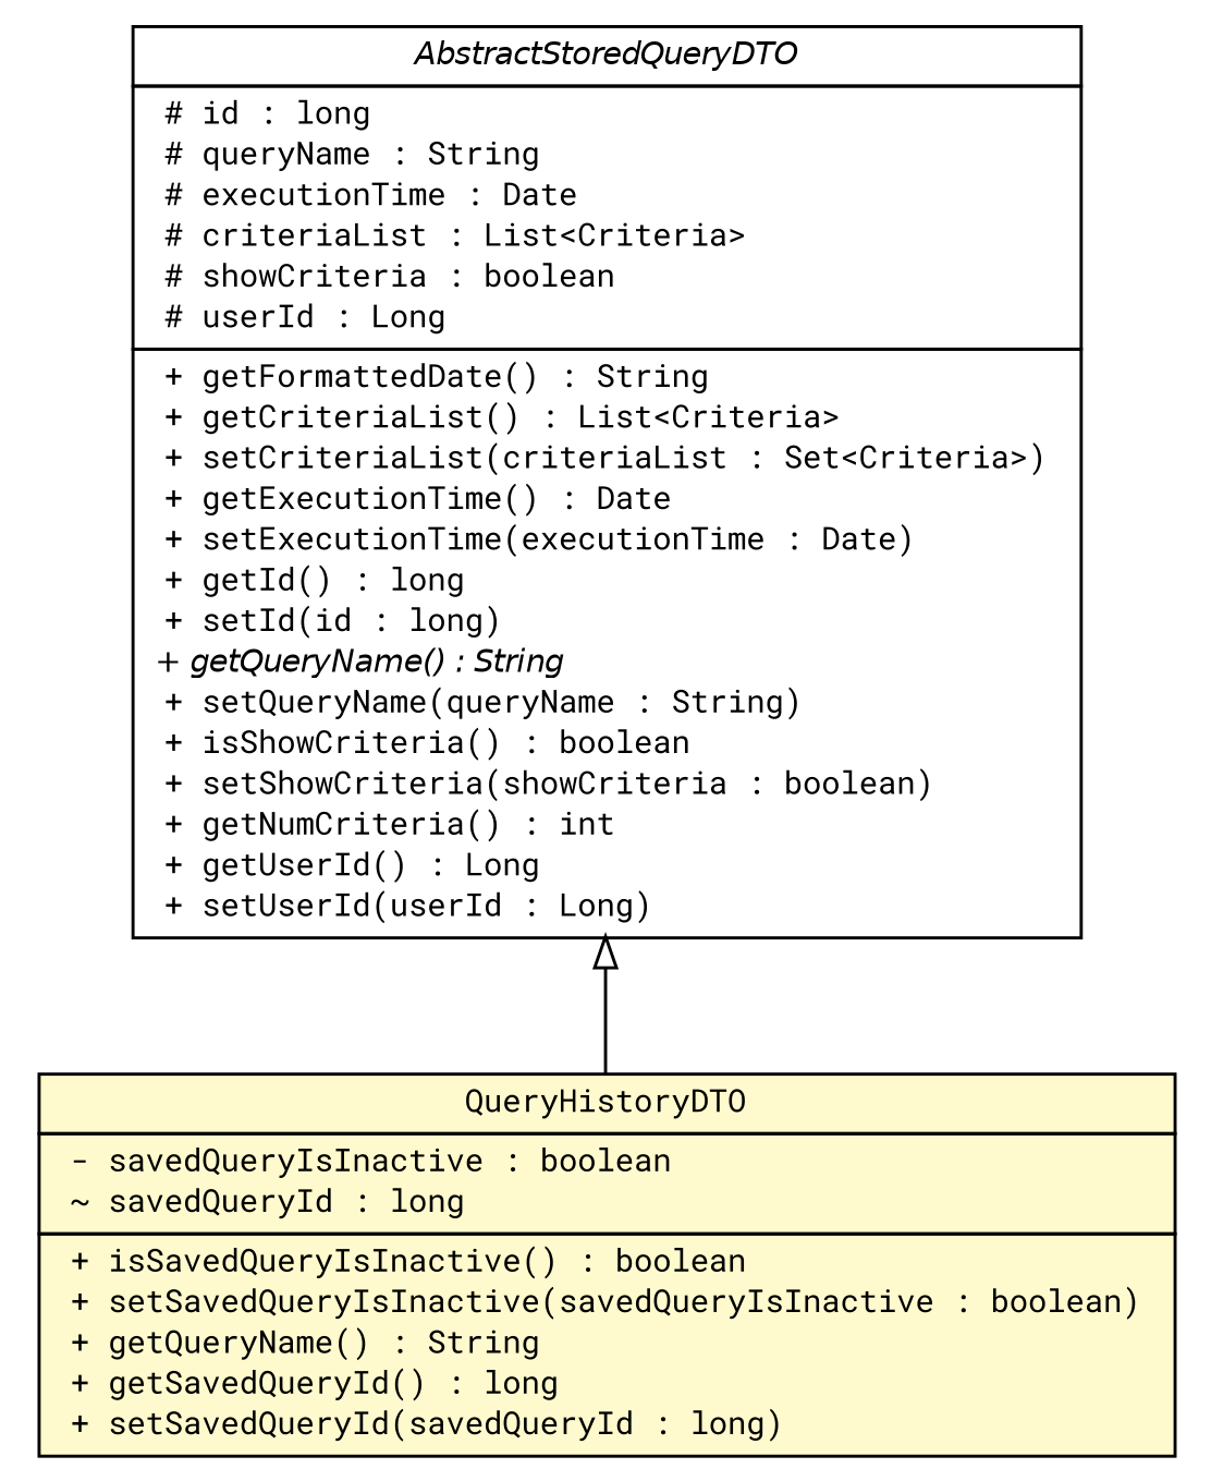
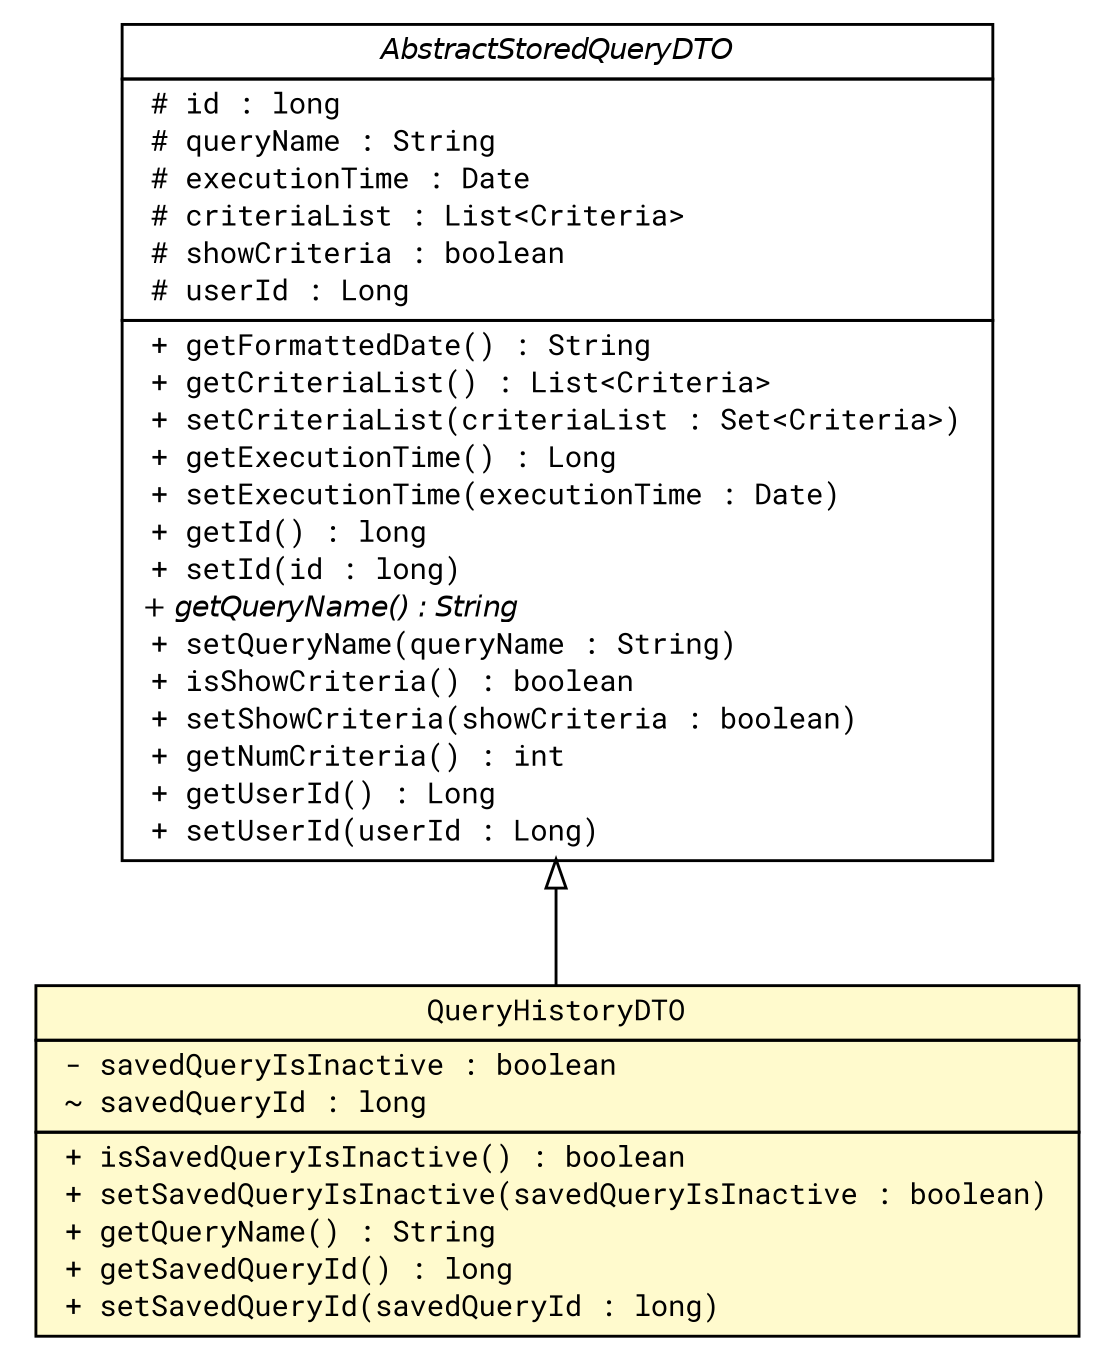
  digraph {
    fontname="Roboto Mono"
    node [fontcolor=black fontname="Roboto Mono" fontsize=10.0 shape=plaintext]
-   n1 [label=<<table border="0" cellborder="1" cellspacing="0" cellpadding="2" port="p" href="./AbstractStoredQueryDTO.html"> 		<tr><td><table border="0" cellspacing="0" cellpadding="1"> 			<tr><td><font face="Helvetica-Oblique"> AbstractStoredQueryDTO </font></td></tr> 		</table></td></tr> 		<tr><td><table border="0" cellspacing="0" cellpadding="1"> 			<tr><td align="left"> # id : long </td></tr> 			<tr><td align="left"> # queryName : String </td></tr> 			<tr><td align="left"> # executionTime : Date </td></tr> 			<tr><td align="left"> # criteriaList : List&lt;Criteria&gt; </td></tr> 			<tr><td align="left"> # showCriteria : boolean </td></tr> 			<tr><td align="left"> # userId : Long </td></tr> 		</table></td></tr> 		<tr><td><table border="0" cellspacing="0" cellpadding="1"> 			<tr><td align="left"> + getFormattedDate() : String </td></tr> 			<tr><td align="left"> + getCriteriaList() : List&lt;Criteria&gt; </td></tr> 			<tr><td align="left"> + setCriteriaList(criteriaList : Set&lt;Criteria&gt;) </td></tr> 			<tr><td align="left"> + getExecutionTime() : Date </td></tr> 			<tr><td align="left"> + setExecutionTime(executionTime : Date) </td></tr> 			<tr><td align="left"> + getId() : long </td></tr> 			<tr><td align="left"> + setId(id : long) </td></tr> 			<tr><td align="left"><font face="Helvetica-Oblique" point-size="10.0"> + getQueryName() : String </font></td></tr> 			<tr><td align="left"> + setQueryName(queryName : String) </td></tr> 			<tr><td align="left"> + isShowCriteria() : boolean </td></tr> 			<tr><td align="left"> + setShowCriteria(showCriteria : boolean) </td></tr> 			<tr><td align="left"> + getNumCriteria() : int </td></tr> 			<tr><td align="left"> + getUserId() : Long </td></tr> 			<tr><td align="left"> + setUserId(userId : Long) </td></tr> 		</table></td></tr> 		</table>>]
+   n1 [label=<<table border="0" cellborder="1" cellspacing="0" cellpadding="2" port="p" href="./AbstractStoredQueryDTO.html"> 		<tr><td><table border="0" cellspacing="0" cellpadding="1"> 			<tr><td><font face="Helvetica-Oblique"> AbstractStoredQueryDTO </font></td></tr> 		</table></td></tr> 		<tr><td><table border="0" cellspacing="0" cellpadding="1"> 			<tr><td align="left"> # id : long </td></tr> 			<tr><td align="left"> # queryName : String </td></tr> 			<tr><td align="left"> # executionTime : Date </td></tr> 			<tr><td align="left"> # criteriaList : List&lt;Criteria&gt; </td></tr> 			<tr><td align="left"> # showCriteria : boolean </td></tr> 			<tr><td align="left"> # userId : Long </td></tr> 		</table></td></tr> 		<tr><td><table border="0" cellspacing="0" cellpadding="1"> 			<tr><td align="left"> + getFormattedDate() : String </td></tr> 			<tr><td align="left"> + getCriteriaList() : List&lt;Criteria&gt; </td></tr> 			<tr><td align="left"> + setCriteriaList(criteriaList : Set&lt;Criteria&gt;) </td></tr> 			<tr><td align="left"> + getExecutionTime() : Long </td></tr> 			<tr><td align="left"> + setExecutionTime(executionTime : Date) </td></tr> 			<tr><td align="left"> + getId() : long </td></tr> 			<tr><td align="left"> + setId(id : long) </td></tr> 			<tr><td align="left"><font face="Helvetica-Oblique" point-size="10.0"> + getQueryName() : String </font></td></tr> 			<tr><td align="left"> + setQueryName(queryName : String) </td></tr> 			<tr><td align="left"> + isShowCriteria() : boolean </td></tr> 			<tr><td align="left"> + setShowCriteria(showCriteria : boolean) </td></tr> 			<tr><td align="left"> + getNumCriteria() : int </td></tr> 			<tr><td align="left"> + getUserId() : Long </td></tr> 			<tr><td align="left"> + setUserId(userId : Long) </td></tr> 		</table></td></tr> 		</table>>]
    n2 [label=<<table border="0" cellborder="1" cellspacing="0" cellpadding="2" port="p" bgcolor="lemonChiffon" href="./QueryHistoryDTO.html"> 		<tr><td><table border="0" cellspacing="0" cellpadding="1"> 			<tr><td> QueryHistoryDTO </td></tr> 		</table></td></tr> 		<tr><td><table border="0" cellspacing="0" cellpadding="1"> 			<tr><td align="left"> - savedQueryIsInactive : boolean </td></tr> 			<tr><td align="left"> ~ savedQueryId : long </td></tr> 		</table></td></tr> 		<tr><td><table border="0" cellspacing="0" cellpadding="1"> 			<tr><td align="left"> + isSavedQueryIsInactive() : boolean </td></tr> 			<tr><td align="left"> + setSavedQueryIsInactive(savedQueryIsInactive : boolean) </td></tr> 			<tr><td align="left"> + getQueryName() : String </td></tr> 			<tr><td align="left"> + getSavedQueryId() : long </td></tr> 			<tr><td align="left"> + setSavedQueryId(savedQueryId : long) </td></tr> 		</table></td></tr> 		</table>>]
    n1 -> n2 [arrowtail=empty dir=back fontname="Roboto Mono" fontsize=10 headport=p labelfontname=Helvetica labelfontsize=10 tailport=p]
  }
